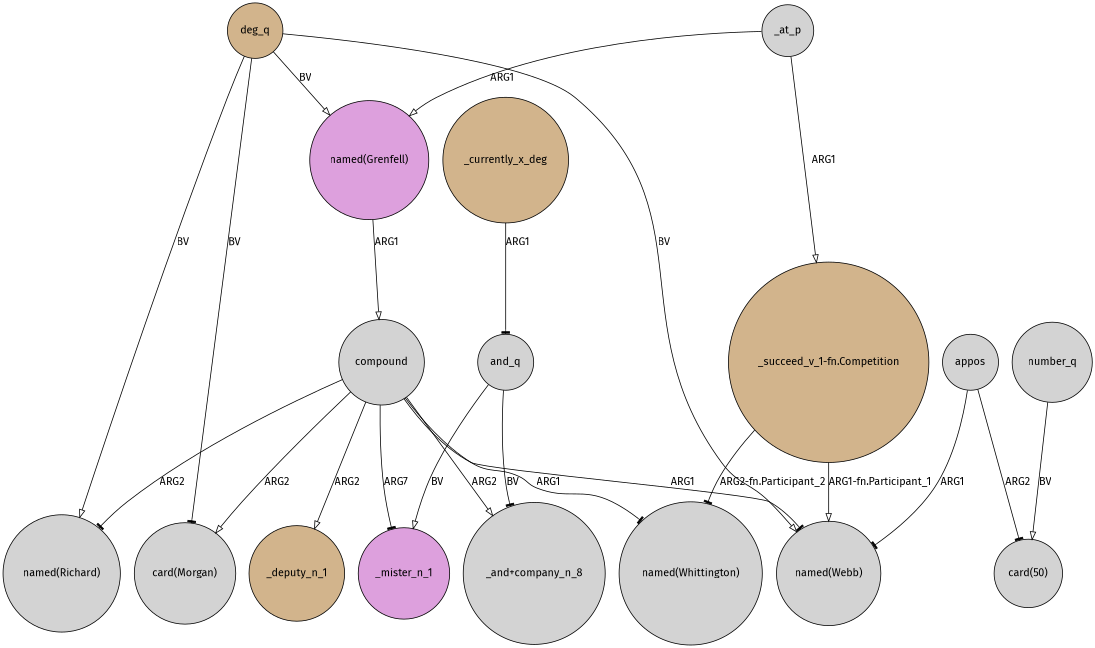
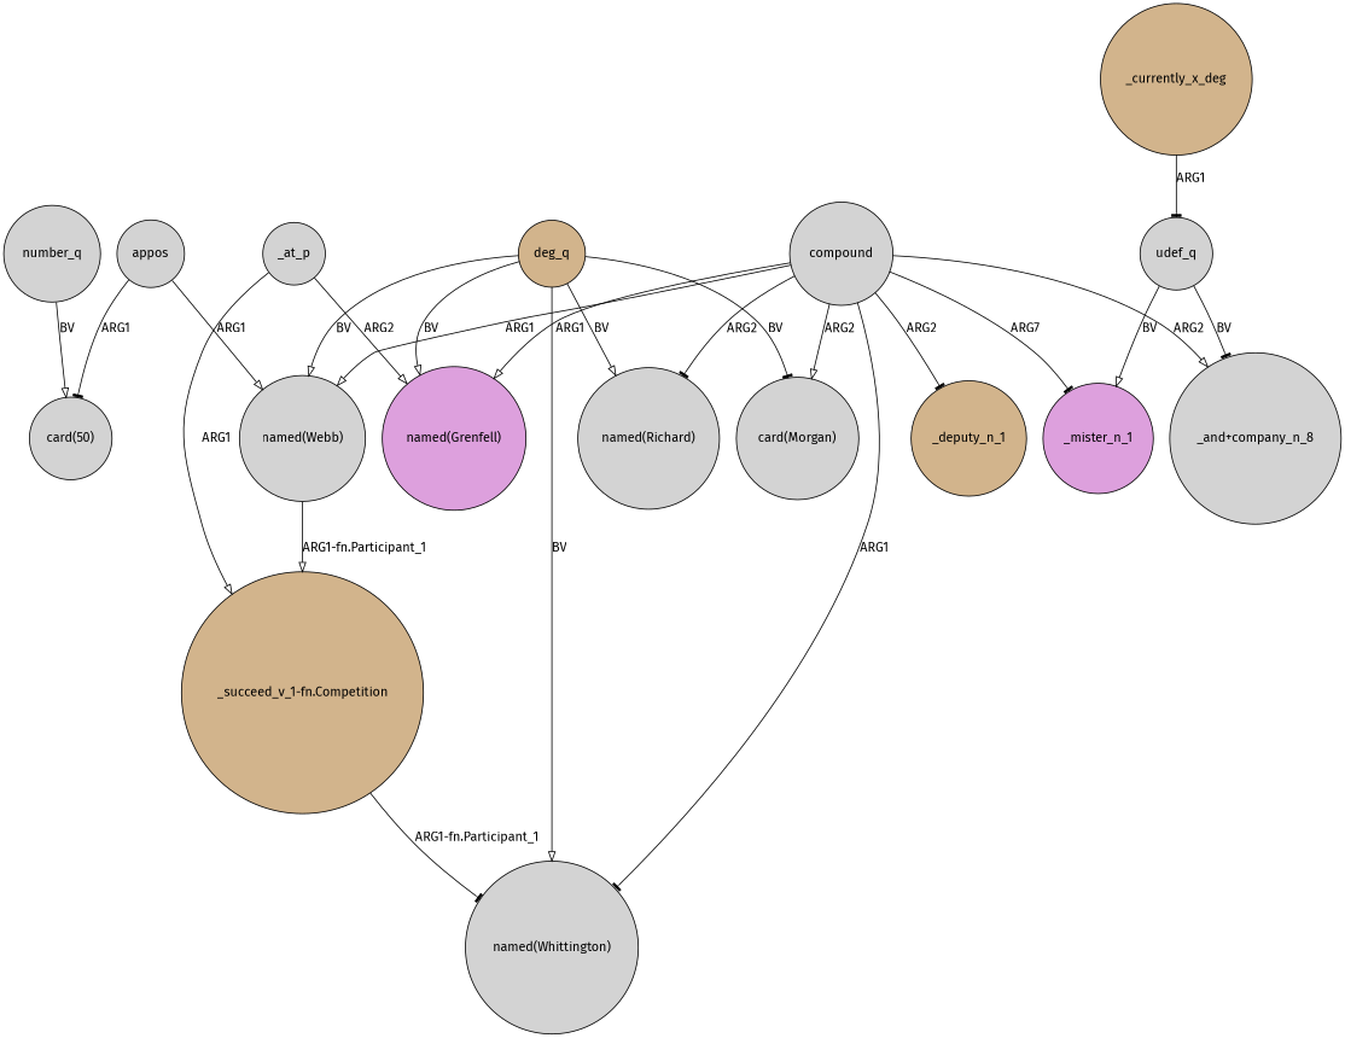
  digraph {
    fontname="Fira Sans"
    node [fillcolor=lightgrey fontname="Fira Sans" shape=circle style=filled]
    edge [arrowhead=onormal fontname="Fira Sans"]
    n1 [fillcolor=tan label=deg_q]
    "named(Webb)"
    "named(Whittington)"
    "named(Grenfell)" [fillcolor=plum]
    n5 [label="card(Morgan)"]
    "named(Richard)"
    "_succeed_v_1-fn.Competition" [fillcolor=tan]
    appos
    "card(50)"
    compound
    _mister_n_1 [fillcolor=plum]
    n12 [label="_and+company_n_8"]
    _deputy_n_1 [fillcolor=tan]
    _currently_x_deg [fillcolor=tan]
-   udef_q [label=and_q]
+   udef_q
    _at_p
    number_q
    n1 -> "named(Webb)" [label=BV]
+   n1 -> "named(Whittington)" [label=BV]
    n1 -> "named(Grenfell)" [label=BV]
    n1 -> n5 [arrowhead=tee label=BV]
    n1 -> "named(Richard)" [label=BV]
-   "_succeed_v_1-fn.Competition" -> "named(Webb)" [label="ARG1-fn.Participant_1"]
-   "_succeed_v_1-fn.Competition" -> "named(Whittington)" [arrowhead=tee label="ARG2-fn.Participant_2"]
-   appos -> "named(Webb)" [arrowhead=tee label=ARG1]
-   appos -> "card(50)" [arrowhead=tee label=ARG2]
-   compound -> "named(Webb)" [arrowhead=tee label=ARG1]
+   "named(Webb)" -> "_succeed_v_1-fn.Competition" [label="ARG1-fn.Participant_1"]
+   "_succeed_v_1-fn.Competition" -> "named(Whittington)" [arrowhead=tee label="ARG1-fn.Participant_1"]
+   appos -> "named(Webb)" [label=ARG1]
+   appos -> "card(50)" [arrowhead=tee label=ARG1]
+   compound -> "named(Webb)" [label=ARG1]
    compound -> "named(Whittington)" [arrowhead=tee label=ARG1]
-   "named(Grenfell)" -> compound [label=ARG1]
+   compound -> "named(Grenfell)" [label=ARG1]
    compound -> n5 [label=ARG2]
    compound -> "named(Richard)" [arrowhead=tee label=ARG2]
    compound -> _mister_n_1 [arrowhead=tee label=ARG7]
    compound -> n12 [label=ARG2]
-   compound -> _deputy_n_1 [label=ARG2]
+   compound -> _deputy_n_1 [arrowhead=tee label=ARG2]
    _currently_x_deg -> udef_q [arrowhead=tee label=ARG1]
    udef_q -> _mister_n_1 [label=BV]
    udef_q -> n12 [arrowhead=tee label=BV]
-   _at_p -> "named(Grenfell)" [label=ARG1]
+   _at_p -> "named(Grenfell)" [label=ARG2]
    _at_p -> "_succeed_v_1-fn.Competition" [label=ARG1]
    number_q -> "card(50)" [label=BV]
  }
